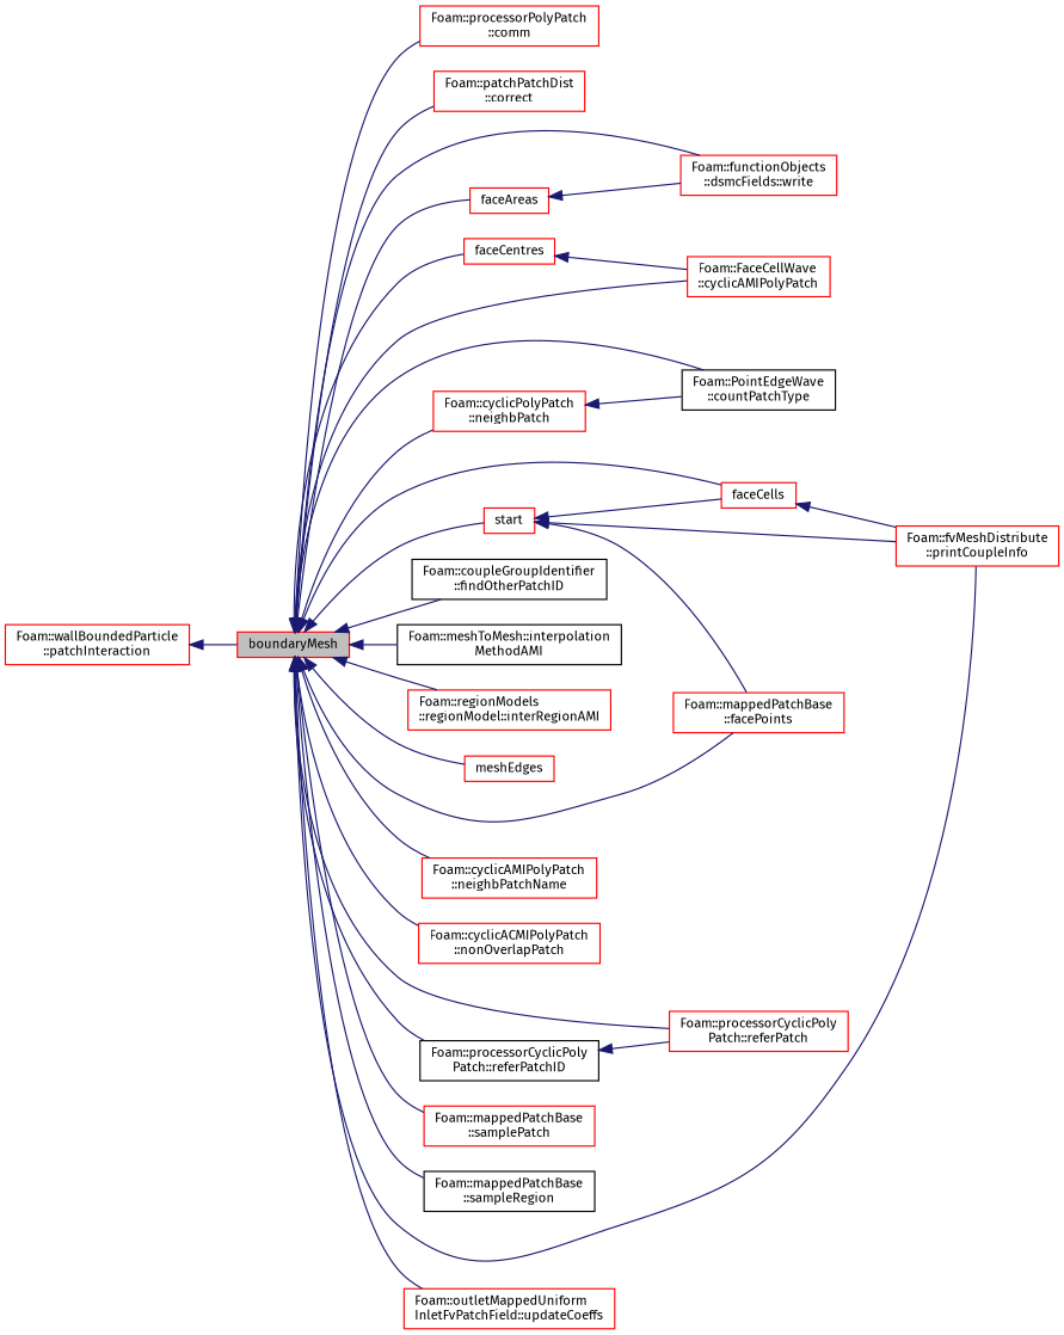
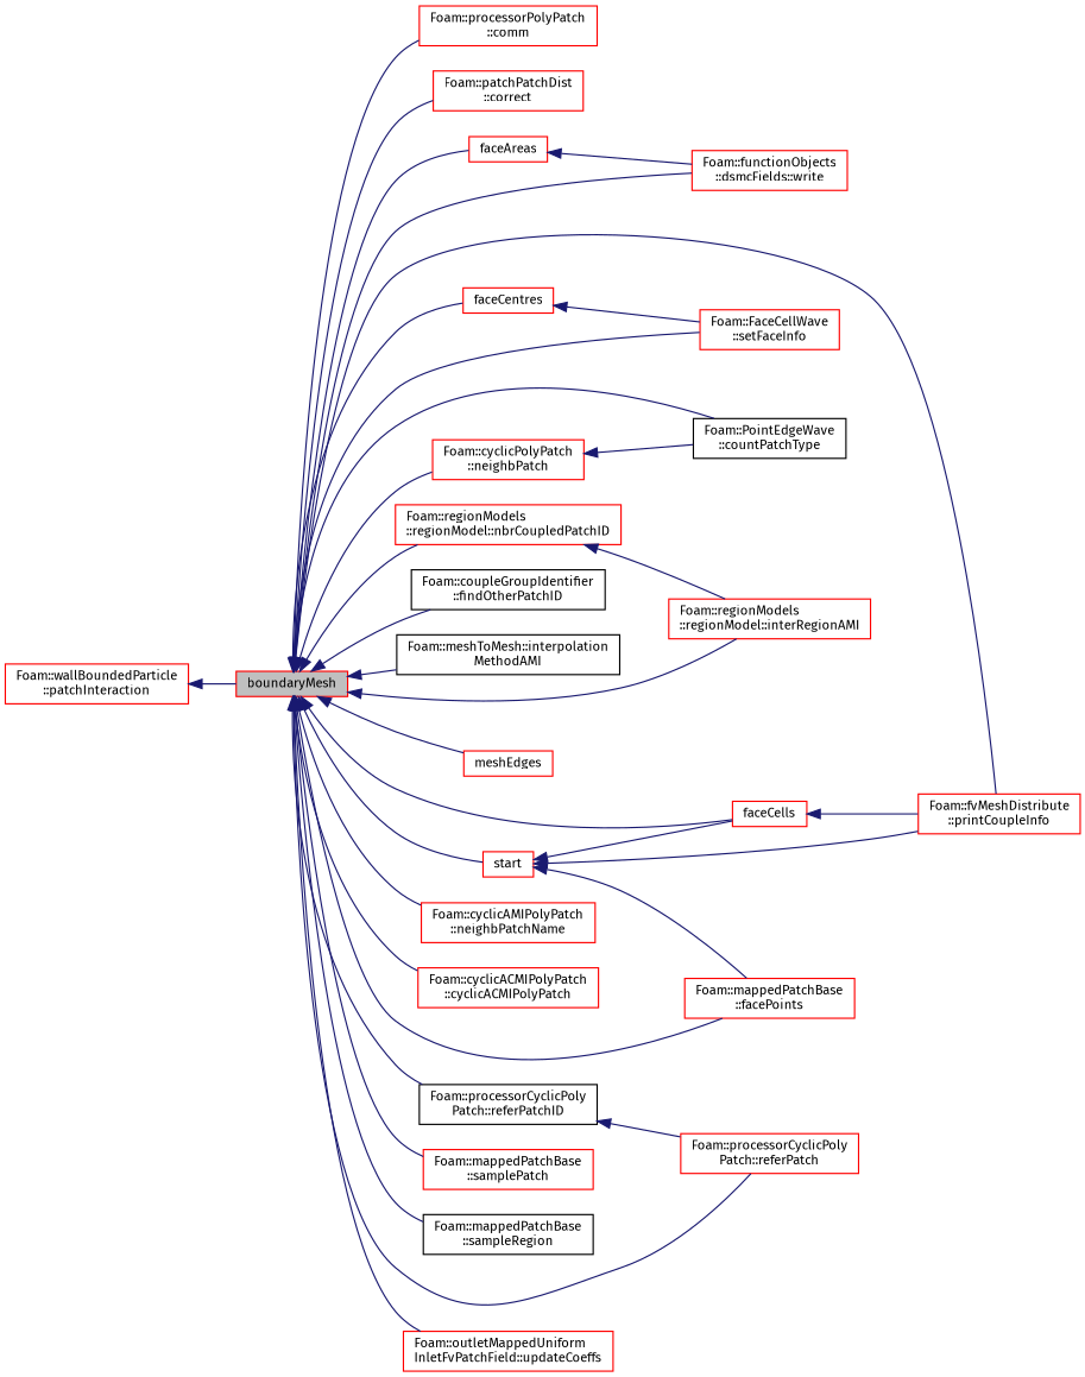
  digraph {
    fontname="Fira Sans"
    rankdir=LR
    node [color=red fontname="Fira Sans" fontsize=10 shape=record]
    edge [color=midnightblue dir=back fontname="Fira Sans" fontsize=10 labelfontname=Helvetica labelfontsize=10 style=solid]
    n1 [fillcolor=grey75 fontcolor=black height=0.2 label=boundaryMesh style=filled width=0.4]
    n2 [height=0.2 label="Foam::processorPolyPatch\l::comm" width=0.4]
    n3 [height=0.2 label="Foam::patchPatchDist\l::correct" width=0.4]
    n4 [color=black height=0.2 label="Foam::PointEdgeWave\l::countPatchType" width=0.4]
    n5 [height=0.2 label=faceAreas width=0.4]
    n6 [height=0.2 label="Foam::functionObjects\l::dsmcFields::write" width=0.4]
    n7 [height=0.2 label=faceCells width=0.4]
    n8 [height=0.2 label="Foam::fvMeshDistribute\l::printCoupleInfo" width=0.4]
    n9 [height=0.2 label=faceCentres width=0.4]
-   n10 [height=0.2 label="Foam::FaceCellWave\l::cyclicAMIPolyPatch" width=0.4]
+   n10 [height=0.2 label="Foam::FaceCellWave\l::setFaceInfo" width=0.4]
    n11 [height=0.2 label="Foam::mappedPatchBase\l::facePoints" width=0.4]
    n12 [color=black height=0.2 label="Foam::coupleGroupIdentifier\l::findOtherPatchID" width=0.4]
    n13 [color=black height=0.2 label="Foam::meshToMesh::interpolation\lMethodAMI" width=0.4]
    n14 [height=0.2 label="Foam::regionModels\l::regionModel::interRegionAMI" width=0.4]
    n15 [height=0.2 label=meshEdges width=0.4]
+   n16 [height=0.2 label="Foam::regionModels\l::regionModel::nbrCoupledPatchID" width=0.4]
    n17 [height=0.2 label="Foam::cyclicPolyPatch\l::neighbPatch" width=0.4]
    n18 [height=0.2 label="Foam::cyclicAMIPolyPatch\l::neighbPatchName" width=0.4]
-   n19 [height=0.2 label="Foam::cyclicACMIPolyPatch\l::nonOverlapPatch" width=0.4]
+   n19 [height=0.2 label="Foam::cyclicACMIPolyPatch\l::cyclicACMIPolyPatch" width=0.4]
    n20 [height=0.2 label="Foam::processorCyclicPoly\lPatch::referPatch" width=0.4]
    n21 [color=black height=0.2 label="Foam::processorCyclicPoly\lPatch::referPatchID" width=0.4]
    n22 [height=0.2 label="Foam::mappedPatchBase\l::samplePatch" width=0.4]
    n23 [color=black height=0.2 label="Foam::mappedPatchBase\l::sampleRegion" width=0.4]
    n24 [height=0.2 label=start width=0.4]
    n25 [height=0.2 label="Foam::outletMappedUniform\lInletFvPatchField::updateCoeffs" width=0.4]
    n26 [height=0.2 label="Foam::wallBoundedParticle\l::patchInteraction" width=0.4]
    n1 -> n2
    n1 -> n3
    n1 -> n4
    n1 -> n5
    n1 -> n6
    n1 -> n7
    n1 -> n8
    n1 -> n9
    n1 -> n10
    n1 -> n11
    n1 -> n12
    n1 -> n13
    n1 -> n14
    n1 -> n15
+   n1 -> n16
    n1 -> n17
    n1 -> n18
    n1 -> n19
    n1 -> n20
    n1 -> n21
    n1 -> n22
    n1 -> n23
    n1 -> n24
    n1 -> n25
    n5 -> n6
    n7 -> n8
    n9 -> n10
+   n16 -> n14
    n17 -> n4
    n21 -> n20
    n24 -> n7
    n24 -> n8
    n24 -> n11
    n26 -> n1
  }
